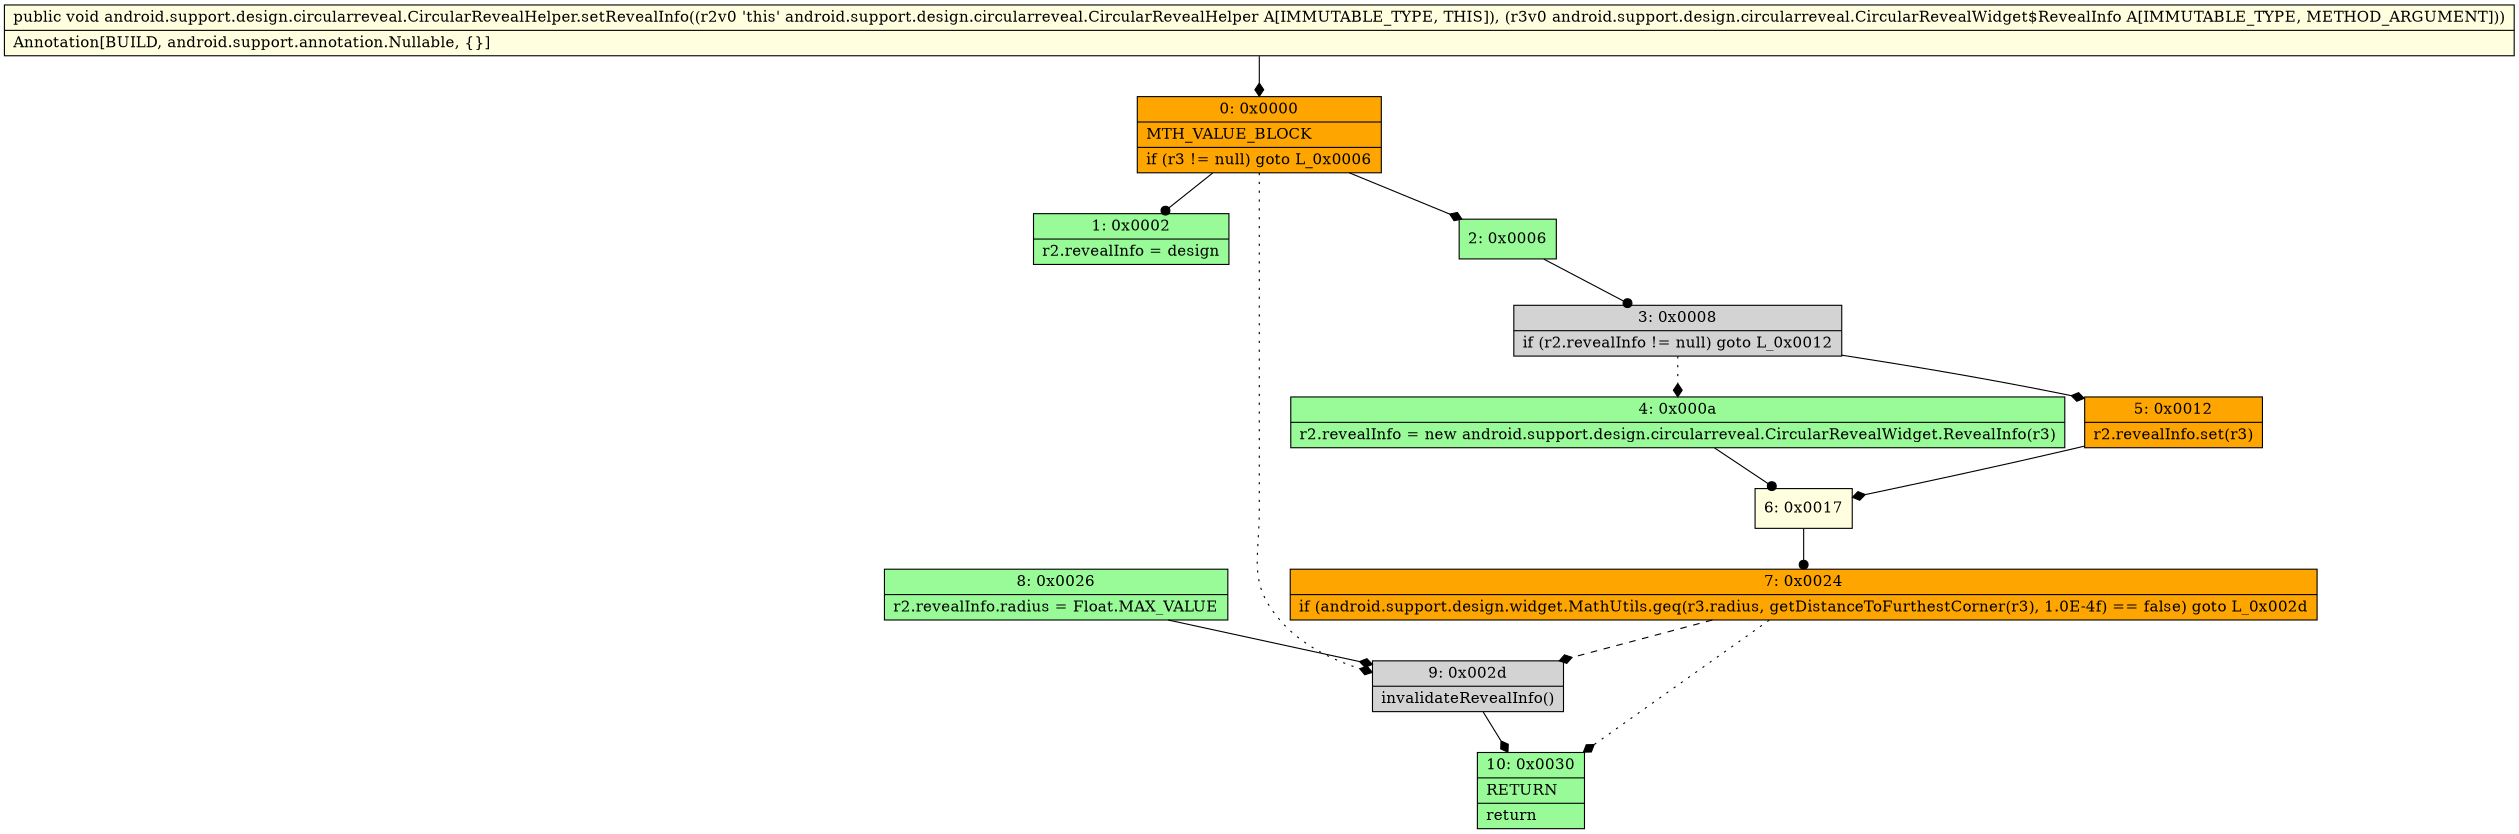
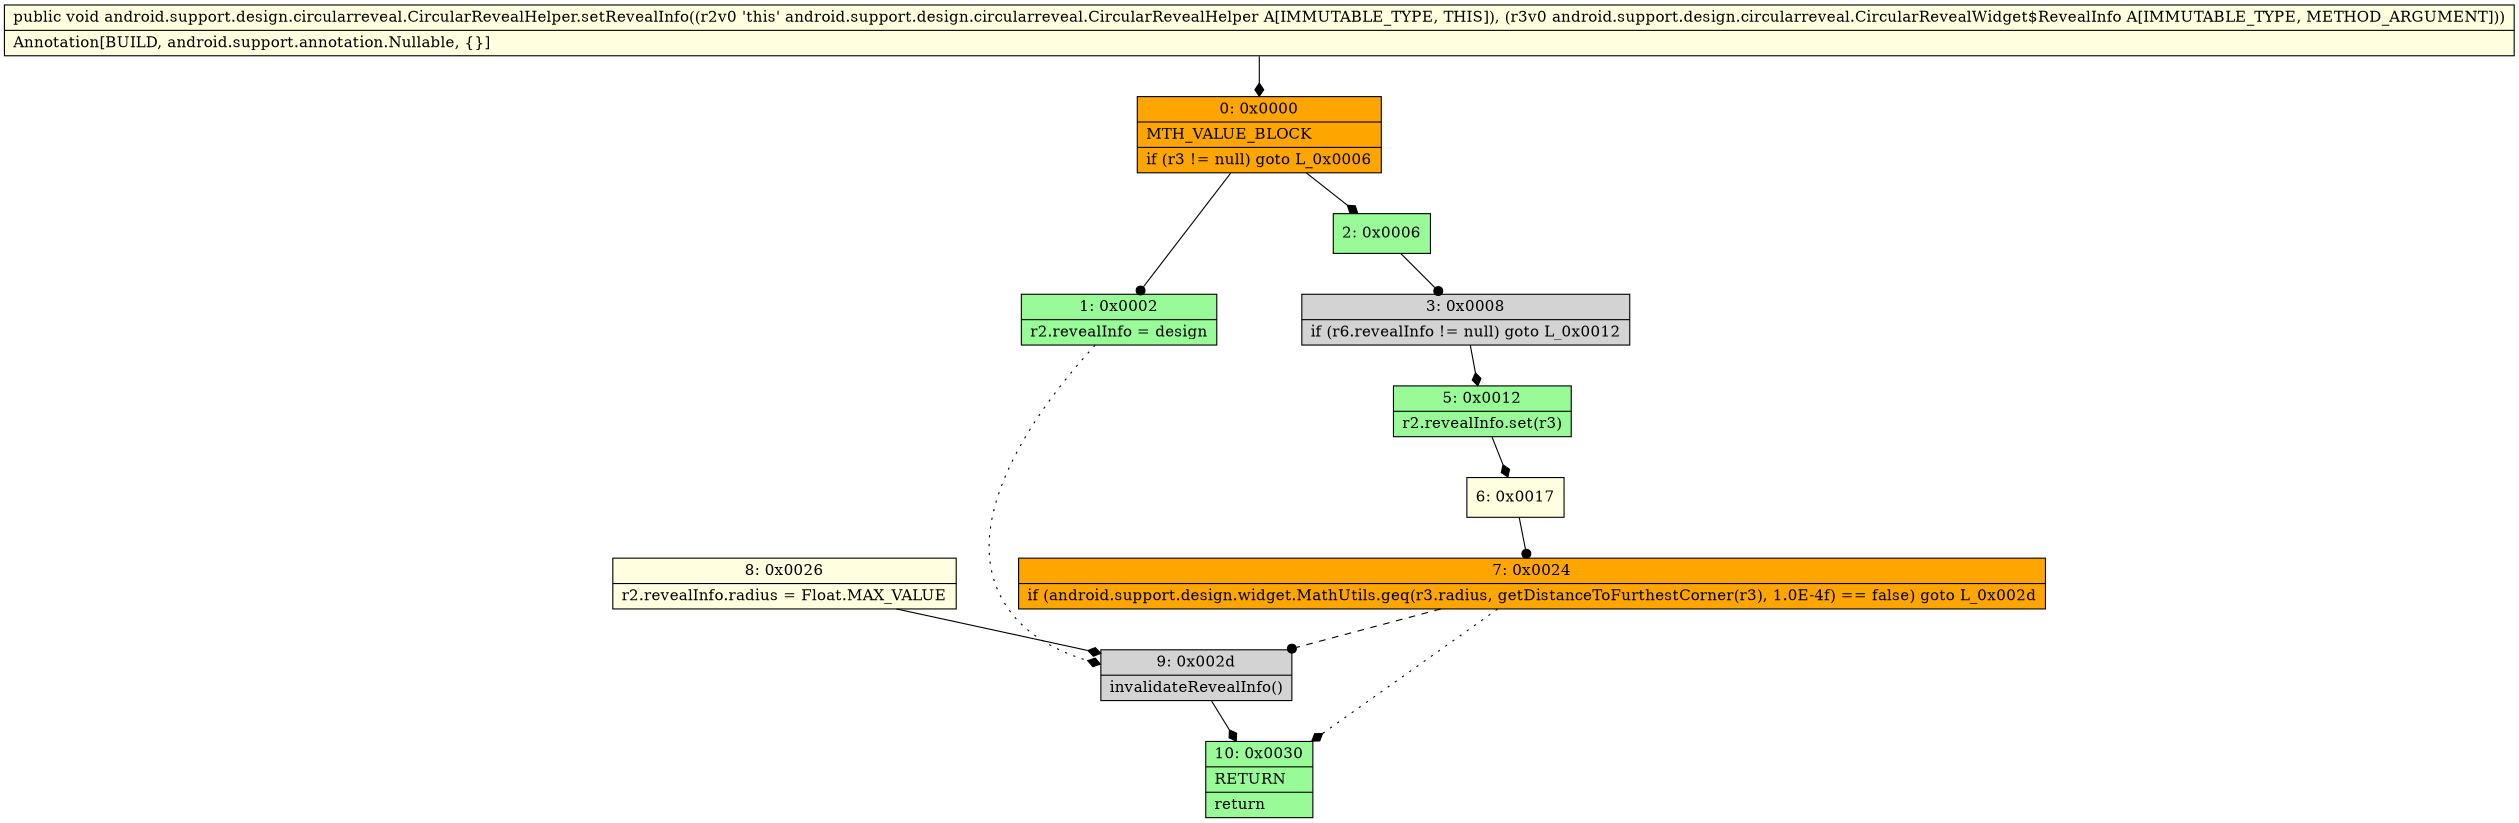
  digraph {
    node [fillcolor=palegreen shape=record style=filled]
    edge [arrowhead=diamond style=solid]
    n1 [fillcolor=orange label="{0\:\ 0x0000|MTH_VALUE_BLOCK\l|if (r3 != null) goto L_0x0006\l}"]
    n2 [label="{1\:\ 0x0002|r2.revealInfo = design\l}"]
    n3 [label="{2\:\ 0x0006}"]
    n4 [fillcolor=lightgrey label="{9\:\ 0x002d|invalidateRevealInfo()\l}"]
-   n5 [fillcolor=lightgrey label="{3\:\ 0x0008|if (r2.revealInfo != null) goto L_0x0012\l}"]
+   n5 [fillcolor=lightgrey label="{3\:\ 0x0008|if (r6.revealInfo != null) goto L_0x0012\l}"]
    n6 [label="{10\:\ 0x0030|RETURN\l|return\l}"]
-   n7 [label="{4\:\ 0x000a|r2.revealInfo = new android.support.design.circularreveal.CircularRevealWidget.RevealInfo(r3)\l}"]
-   n8 [fillcolor=orange label="{5\:\ 0x0012|r2.revealInfo.set(r3)\l}"]
+   n8 [label="{5\:\ 0x0012|r2.revealInfo.set(r3)\l}"]
    n9 [fillcolor=lightyellow label="{6\:\ 0x0017}"]
    n10 [fillcolor=orange label="{7\:\ 0x0024|if (android.support.design.widget.MathUtils.geq(r3.radius, getDistanceToFurthestCorner(r3), 1.0E\-4f) == false) goto L_0x002d\l}"]
-   n11 [label="{8\:\ 0x0026|r2.revealInfo.radius = Float.MAX_VALUE\l}"]
+   n11 [fillcolor=lightyellow label="{8\:\ 0x0026|r2.revealInfo.radius = Float.MAX_VALUE\l}"]
    n12 [fillcolor=lightyellow label="{public void android.support.design.circularreveal.CircularRevealHelper.setRevealInfo((r2v0 'this' android.support.design.circularreveal.CircularRevealHelper A[IMMUTABLE_TYPE, THIS]), (r3v0 android.support.design.circularreveal.CircularRevealWidget$RevealInfo A[IMMUTABLE_TYPE, METHOD_ARGUMENT]))  | Annotation[BUILD, android.support.annotation.Nullable, \{\}]\l}"]
    n1 -> n2 [arrowhead=dot]
    n1 -> n3
-   n1 -> n4 [style=dotted]
+   n2 -> n4 [style=dotted]
    n3 -> n5 [arrowhead=dot]
    n4 -> n6
-   n5 -> n7 [style=dotted]
    n5 -> n8
-   n7 -> n9 [arrowhead=dot]
    n8 -> n9
    n9 -> n10 [arrowhead=dot]
-   n10 -> n4 [style=dashed]
+   n10 -> n4 [arrowhead=dot style=dashed]
    n10 -> n6 [style=dotted]
    n11 -> n4
    n12 -> n1
  }
